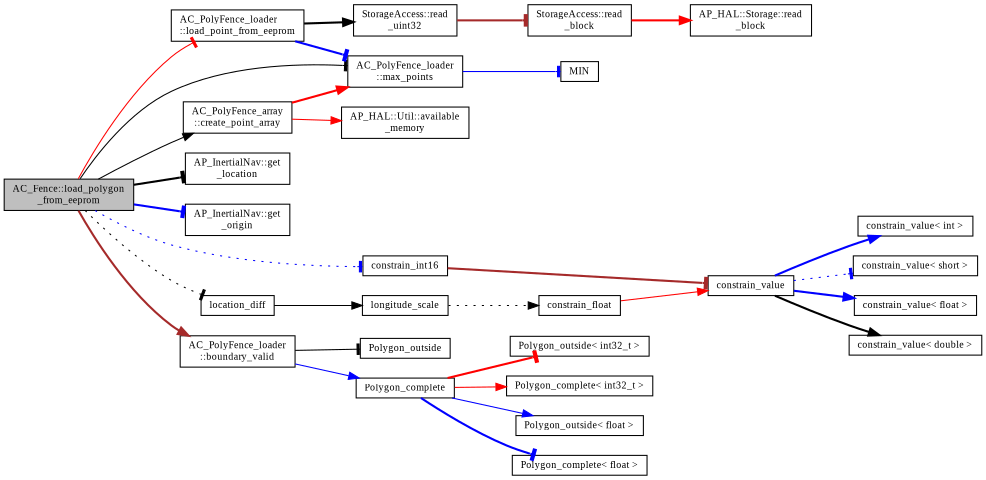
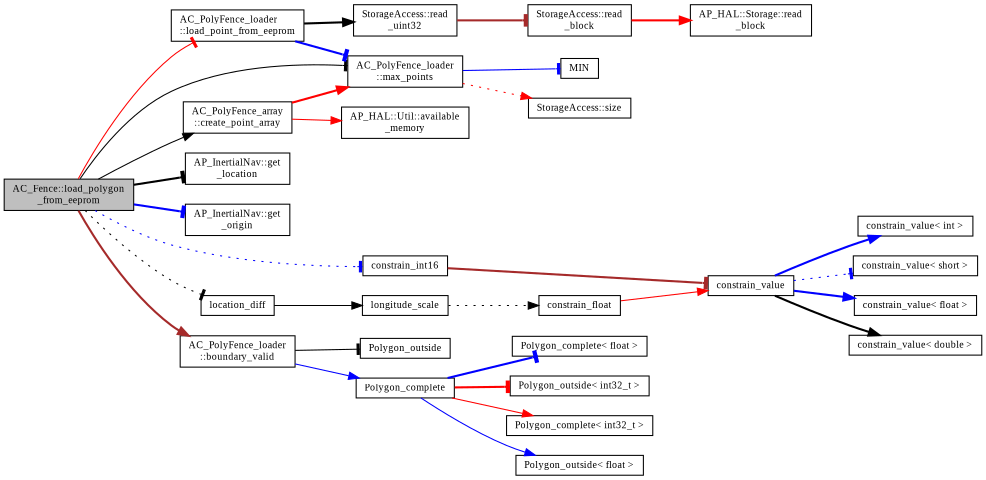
  digraph {
    fontname="Liberation Serif"
    rankdir=LR
    node [color=black fillcolor=white fontname="Liberation Serif" fontsize=10 shape=record style=filled]
    edge [arrowhead=normal color=blue fontname="Liberation Serif" fontsize=10 labelfontname=Helvetica labelfontsize=10 style=bold]
    n1 [fillcolor=grey75 fontcolor=black height=0.2 label="AC_Fence::load_polygon\l_from_eeprom" width=0.4]
    n2 [height=0.2 label="AC_PolyFence_array\l::create_point_array" width=0.4]
    n3 [height=0.2 label="AC_PolyFence_loader\l::max_points" width=0.4]
    n4 [height=0.2 label="AP_InertialNav::get\l_location" width=0.4]
    n5 [height=0.2 label="AP_InertialNav::get\l_origin" width=0.4]
    n6 [height=0.2 label=constrain_int16 width=0.4]
    n7 [height=0.2 label="AC_PolyFence_loader\l::load_point_from_eeprom" width=0.4]
    n8 [height=0.2 label=location_diff width=0.4]
    n9 [height=0.2 label="AC_PolyFence_loader\l::boundary_valid" width=0.4]
    n10 [height=0.2 label="AP_HAL::Util::available\l_memory" width=0.4]
    n11 [height=0.2 label=MIN width=0.4]
+   n12 [height=0.2 label="StorageAccess::size" width=0.4]
    n13 [height=0.2 label=constrain_value width=0.4]
    n14 [height=0.2 label="StorageAccess::read\l_uint32" width=0.4]
    n15 [height=0.2 label=longitude_scale width=0.4]
    n16 [height=0.2 label=Polygon_complete width=0.4]
    n17 [height=0.2 label=Polygon_outside width=0.4]
    n18 [height=0.2 label="constrain_value\< int \>" width=0.4]
    n19 [height=0.2 label="constrain_value\< short \>" width=0.4]
    n20 [height=0.2 label="constrain_value\< float \>" width=0.4]
    n21 [height=0.2 label="constrain_value\< double \>" width=0.4]
    n22 [height=0.2 label="StorageAccess::read\l_block" width=0.4]
    n23 [height=0.2 label="AP_HAL::Storage::read\l_block" width=0.4]
    n24 [height=0.2 label=constrain_float width=0.4]
    n25 [height=0.2 label="Polygon_outside\< int32_t \>" width=0.4]
    n26 [height=0.2 label="Polygon_complete\< int32_t \>" width=0.4]
    n27 [height=0.2 label="Polygon_outside\< float \>" width=0.4]
    n28 [height=0.2 label="Polygon_complete\< float \>" width=0.4]
    n1 -> n2 [color=black style=solid]
    n1 -> n3 [arrowhead=tee color=black style=solid]
    n1 -> n4 [arrowhead=tee color=black]
    n1 -> n5 [arrowhead=tee]
    n1 -> n6 [arrowhead=tee style=dotted]
    n1 -> n7 [arrowhead=tee color=red style=solid]
    n1 -> n8 [arrowhead=tee color=black style=dotted]
    n1 -> n9 [color=brown]
    n2 -> n3 [color=red]
    n2 -> n10 [color=red style=solid]
    n3 -> n11 [arrowhead=tee style=solid]
+   n3 -> n12 [color=red style=dotted]
    n6 -> n13 [arrowhead=tee color=brown]
    n7 -> n3 [arrowhead=tee]
    n7 -> n14 [color=black]
    n8 -> n15 [color=black style=solid]
    n9 -> n16 [style=solid]
    n9 -> n17 [arrowhead=tee color=black style=solid]
    n13 -> n18
    n13 -> n19 [arrowhead=tee style=dotted]
    n13 -> n20
    n13 -> n21 [color=black]
    n14 -> n22 [arrowhead=tee color=brown]
    n15 -> n24 [color=black style=dotted]
    n16 -> n25 [arrowhead=tee color=red]
    n16 -> n26 [color=red style=solid]
    n16 -> n27 [style=solid]
    n16 -> n28 [arrowhead=tee]
    n22 -> n23 [color=red]
    n24 -> n13 [color=red style=solid]
  }
